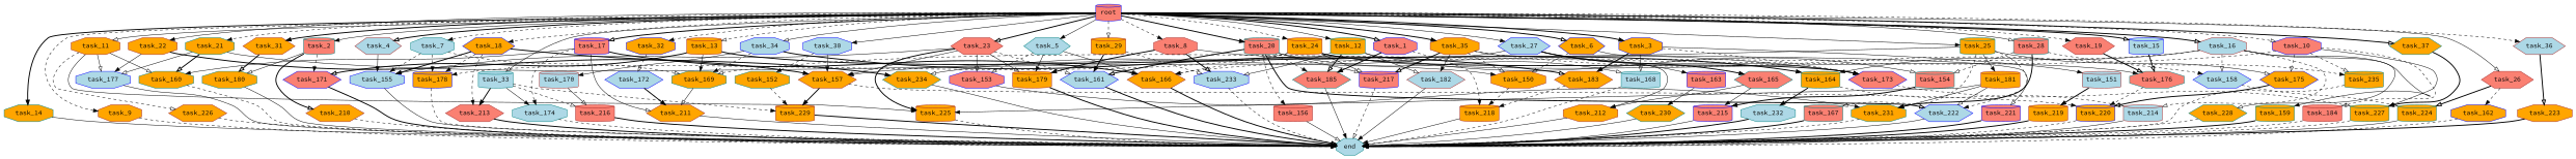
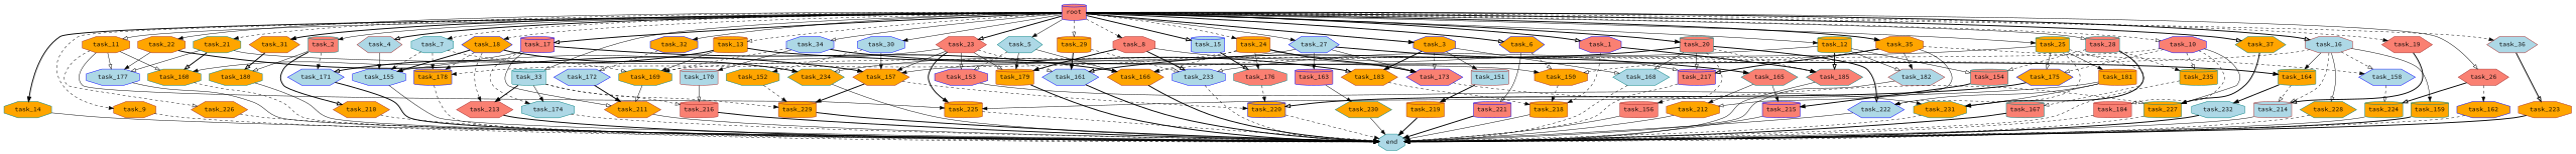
  digraph {
    fontname="Source Code Pro"
    node [color=brown fillcolor=orange fontname="Source Code Pro" shape=cylinder style=filled]
    edge [arrowhead=normal fontname="Source Code Pro" style=solid]
    root [color=blue fillcolor=salmon]
    task_11 [shape=octagon]
    task_2 [color=teal fillcolor=salmon]
    task_21 [color=teal shape=octagon]
    task_23 [fillcolor=salmon shape=hexagon]
    task_35 [shape=octagon]
    task_33 [color=teal fillcolor=lightblue]
    task_14 [color=teal shape=octagon]
    task_3 [color=blue shape=octagon]
    task_18 [color=blue shape=hexagon]
    task_28 [color=teal fillcolor=salmon]
    task_22 [shape=octagon]
    task_5 [color=teal fillcolor=lightblue shape=hexagon]
    task_30 [color=blue fillcolor=lightblue shape=octagon]
    task_9 [shape=octagon]
    task_27 [color=blue fillcolor=lightblue shape=hexagon]
    task_29
    task_34 [color=blue fillcolor=lightblue shape=octagon]
    task_8 [fillcolor=salmon shape=octagon]
    task_24
    task_31 [shape=hexagon]
    task_12 [color=teal]
    task_32 [color=blue shape=octagon]
    task_10 [color=blue fillcolor=salmon shape=octagon]
    task_1 [color=blue fillcolor=salmon shape=octagon]
    task_20 [color=teal fillcolor=salmon]
    task_4 [fillcolor=lightblue shape=hexagon]
    task_13
    task_36 [fillcolor=lightblue shape=hexagon]
    task_16 [fillcolor=lightblue shape=octagon]
    task_15 [color=blue fillcolor=lightblue]
    task_37 [color=teal shape=hexagon]
    task_26 [fillcolor=salmon shape=hexagon]
    task_25 [color=teal]
    task_19 [fillcolor=salmon shape=hexagon]
    task_17 [color=blue fillcolor=salmon]
    task_6 [color=blue shape=hexagon]
    task_7 [color=teal fillcolor=lightblue shape=octagon]
    task_226 [shape=hexagon]
    task_225
    task_160 [color=teal shape=octagon]
    task_177 [color=blue fillcolor=lightblue shape=octagon]
-   task_171 [color=blue fillcolor=salmon shape=hexagon]
+   task_171 [color=blue fillcolor=lightblue shape=hexagon]
    task_210 [shape=hexagon]
    task_180 [color=teal shape=octagon]
    task_150 [shape=octagon]
    task_157 [shape=hexagon]
    task_155 [color=blue fillcolor=lightblue shape=octagon]
    task_179
    task_153 [color=blue fillcolor=salmon shape=octagon]
    task_161 [color=blue fillcolor=lightblue shape=hexagon]
    task_182 [fillcolor=lightblue shape=hexagon]
    task_217 [color=blue fillcolor=salmon]
    task_158 [color=blue fillcolor=lightblue shape=hexagon]
    task_212 [shape=octagon]
    task_213 [fillcolor=salmon shape=hexagon]
    task_216 [fillcolor=salmon]
    task_229
    task_174 [color=teal fillcolor=lightblue shape=octagon]
    end [color=teal fillcolor=lightblue shape=octagon]
    task_183 [shape=hexagon]
    task_173 [color=blue fillcolor=salmon shape=hexagon]
-   task_168 [color=teal fillcolor=lightblue]
+   task_168 [color=teal fillcolor=lightblue shape=hexagon]
    task_151 [fillcolor=lightblue]
    task_234 [color=teal shape=hexagon]
    task_178 [color=blue]
    task_231 [color=teal shape=octagon]
    task_154 [color=teal fillcolor=salmon]
    task_235 [color=teal]
    task_166 [shape=hexagon]
    task_152 [color=teal shape=octagon]
    task_165 [color=teal fillcolor=salmon shape=hexagon]
    task_163 [color=blue fillcolor=salmon]
    task_233 [color=blue fillcolor=lightblue shape=octagon]
    task_169 [color=teal shape=octagon]
    task_170 [fillcolor=lightblue]
    task_176 [color=teal fillcolor=salmon shape=octagon]
    task_185 [color=teal fillcolor=salmon shape=hexagon]
    task_172 [color=blue fillcolor=lightblue shape=hexagon]
    task_227 [color=teal]
    task_175 [color=blue shape=hexagon]
    task_184 [fillcolor=salmon]
    task_218
    task_156 [fillcolor=salmon]
    task_222 [color=blue fillcolor=lightblue shape=hexagon]
    task_164 [color=teal]
    task_223 [shape=octagon]
    task_214 [fillcolor=lightblue]
    task_159 [color=teal]
    task_228 [color=teal shape=hexagon]
    task_162 [color=blue shape=octagon]
    task_224 [color=teal]
    task_167 [color=teal fillcolor=salmon]
    task_181
    task_211 [shape=hexagon]
    task_221 [color=blue fillcolor=salmon]
    task_232 [color=teal fillcolor=lightblue shape=octagon]
    task_220 [color=blue]
    task_219
    task_215 [color=blue fillcolor=salmon]
    task_230 [color=teal shape=hexagon]
    root -> task_11 [arrowhead=onormal]
    root -> task_2
    root -> task_21 [style=dashed]
    root -> task_23 [arrowhead=onormal style=bold]
    root -> task_35 [style=bold]
    root -> task_33 [arrowhead=onormal]
    root -> task_14 [style=bold]
    root -> task_3 [style=bold]
    root -> task_18 [style=dashed]
    root -> task_28 [arrowhead=onormal]
    root -> task_22
    root -> task_5
    root -> task_30
    root -> task_9 [style=dashed]
    root -> task_27
    root -> task_29 [arrowhead=onormal style=dashed]
    root -> task_34 [arrowhead=onormal]
    root -> task_8 [style=dashed]
    root -> task_24 [style=dashed]
    root -> task_31 [style=bold]
    root -> task_12
-   root -> task_32 [style=dashed]
+   root -> task_32
    root -> task_10 [arrowhead=onormal style=dashed]
    root -> task_1 [arrowhead=onormal style=bold]
    root -> task_20 [style=bold]
    root -> task_4 [arrowhead=onormal style=bold]
    root -> task_13 [arrowhead=onormal style=dashed]
    root -> task_36 [style=dashed]
    root -> task_16 [arrowhead=onormal style=bold]
    root -> task_15 [arrowhead=onormal style=bold]
    root -> task_37 [arrowhead=onormal style=bold]
    root -> task_26 [arrowhead=onormal]
    root -> task_25
    root -> task_19 [style=dashed]
    root -> task_17 [arrowhead=onormal style=bold]
    root -> task_6 [arrowhead=onormal style=bold]
    root -> task_7 [style=dashed]
    task_11 -> task_226 [arrowhead=onormal style=dashed]
    task_11 -> task_225
    task_11 -> task_160 [arrowhead=onormal]
    task_11 -> task_177 [arrowhead=onormal]
    task_2 -> task_171 [style=dashed]
    task_2 -> task_210 [arrowhead=onormal style=bold]
    task_2 -> task_180 [arrowhead=onormal]
    task_21 -> task_160 [arrowhead=onormal style=bold]
    task_21 -> task_177 [arrowhead=onormal]
    task_21 -> task_150
    task_23 -> task_225 [style=bold]
    task_23 -> task_157
    task_23 -> task_155
    task_23 -> task_179 [arrowhead=onormal]
    task_23 -> task_153 [arrowhead=onormal]
    task_23 -> task_161 [arrowhead=onormal style=dashed]
    task_35 -> task_150 [arrowhead=onormal style=dashed]
    task_35 -> task_182
    task_35 -> task_217 [arrowhead=onormal style=bold]
    task_35 -> task_158 [style=dashed]
    task_35 -> task_212 [arrowhead=onormal]
    task_33 -> task_213 [style=bold]
    task_33 -> task_216 [arrowhead=onormal style=dashed]
    task_33 -> task_229 [style=dashed]
    task_33 -> task_174
    task_14 -> end [arrowhead=onormal]
    task_3 -> task_183 [style=bold]
    task_3 -> task_173 [arrowhead=onormal style=dashed]
    task_3 -> task_168 [arrowhead=onormal]
    task_3 -> task_151
    task_18 -> task_155 [arrowhead=onormal style=bold]
    task_18 -> task_213 [style=dashed]
    task_18 -> task_234 [style=bold]
    task_18 -> task_178 [style=dashed]
    task_28 -> task_231 [style=bold]
    task_28 -> task_154 [arrowhead=onormal style=dashed]
    task_28 -> task_235 [style=dashed]
    task_22 -> task_177
    task_22 -> task_157 [style=bold]
    task_5 -> task_179
    task_5 -> task_153 [arrowhead=onormal style=dashed]
    task_5 -> task_166 [arrowhead=onormal]
    task_30 -> task_157
    task_30 -> task_152 [style=dashed]
    task_9 -> end [arrowhead=onormal style=dashed]
    task_27 -> task_173
    task_27 -> task_234 [arrowhead=onormal]
    task_27 -> task_165 [style=bold]
    task_27 -> task_163
    task_29 -> task_161 [style=bold]
    task_29 -> task_233 [arrowhead=onormal style=dashed]
    task_34 -> task_183 [arrowhead=onormal style=bold]
    task_34 -> task_169 [style=dashed]
    task_34 -> task_170
    task_8 -> task_179 [style=bold]
    task_8 -> task_173 [arrowhead=onormal]
    task_8 -> task_233 [arrowhead=onormal style=bold]
    task_24 -> task_217 [arrowhead=onormal]
    task_24 -> task_173 [style=bold]
    task_24 -> task_178 [style=dashed]
    task_24 -> task_166 [arrowhead=onormal style=dashed]
    task_24 -> task_176
    task_31 -> task_180 [arrowhead=onormal style=bold]
    task_12 -> task_182 [arrowhead=onormal]
    task_12 -> task_154 [arrowhead=onormal]
    task_12 -> task_233 [arrowhead=onormal]
    task_12 -> task_185 [arrowhead=onormal style=bold]
    task_32 -> task_172 [arrowhead=onormal style=dashed]
    task_10 -> task_235 [arrowhead=onormal style=dashed]
    task_10 -> task_169 [arrowhead=onormal style=dashed]
    task_10 -> task_227
    task_10 -> task_175 [arrowhead=onormal style=dashed]
    task_10 -> task_184 [arrowhead=onormal style=dashed]
    task_1 -> task_185 [style=bold]
    task_1 -> task_218 [style=dashed]
    task_20 -> task_161 [arrowhead=onormal style=bold]
    task_20 -> task_217 [arrowhead=onormal]
    task_20 -> task_168 [arrowhead=onormal]
    task_20 -> task_185 [style=dashed]
    task_20 -> task_156 [style=dashed]
    task_20 -> task_222 [arrowhead=onormal style=bold]
    task_4 -> task_155
    task_13 -> task_171 [arrowhead=onormal style=bold]
    task_13 -> task_169
    task_13 -> task_164 [style=bold]
    task_36 -> task_223 [arrowhead=onormal style=bold]
    task_16 -> task_158 [arrowhead=onormal style=dashed]
    task_16 -> task_166 [style=dashed]
    task_16 -> task_164
    task_16 -> task_214 [arrowhead=onormal style=dashed]
    task_16 -> task_159
    task_16 -> task_228 [arrowhead=onormal]
    task_15 -> task_176 [arrowhead=onormal style=bold]
    task_37 -> task_227 [arrowhead=onormal style=bold]
    task_26 -> task_162 [style=dashed]
    task_26 -> task_224 [arrowhead=onormal style=bold]
    task_25 -> task_157
    task_25 -> task_175 [arrowhead=onormal]
    task_25 -> task_222 [style=dashed]
    task_25 -> task_167 [arrowhead=onormal style=dashed]
    task_25 -> task_181
-   task_19 -> task_176 [arrowhead=onormal style=bold]
+   task_19 -> task_214 [arrowhead=onormal style=bold]
    task_17 -> task_160
    task_17 -> task_174 [style=dashed]
    task_17 -> task_166 [style=bold]
    task_17 -> task_211 [arrowhead=onormal]
    task_6 -> task_150 [arrowhead=onormal style=dashed]
    task_6 -> task_221 [arrowhead=onormal]
    task_7 -> task_155 [style=dashed]
    task_7 -> task_178 [style=dashed]
    task_7 -> task_169 [arrowhead=onormal style=dashed]
    task_226 -> end [arrowhead=onormal style=dashed]
    task_225 -> end [style=dashed]
    task_160 -> end [style=dashed]
    task_177 -> end
    task_171 -> end [arrowhead=onormal style=bold]
    task_210 -> end [style=dashed]
    task_180 -> end
    task_150 -> task_218 [style=dashed]
    task_157 -> task_229 [style=bold]
    task_157 -> task_220 [style=dashed]
    task_155 -> end [arrowhead=onormal]
    task_179 -> end [arrowhead=onormal style=bold]
    task_153 -> task_231
    task_161 -> end [style=bold]
    task_182 -> end
    task_217 -> end [arrowhead=onormal style=dashed]
    task_158 -> task_224 [arrowhead=onormal style=dashed]
    task_212 -> end [arrowhead=onormal]
    task_213 -> end [style=bold]
    task_216 -> end [arrowhead=onormal style=bold]
    task_229 -> end [style=bold]
    task_174 -> end [style=dashed]
    task_183 -> task_218 [style=dashed]
    task_173 -> task_227 [arrowhead=onormal style=dashed]
    task_168 -> end [style=dashed]
    task_151 -> task_219 [style=bold]
    task_234 -> end
    task_178 -> end [arrowhead=onormal style=dashed]
    task_231 -> end [arrowhead=onormal style=dashed]
    task_154 -> task_215 [style=bold]
    task_235 -> end [arrowhead=onormal style=dashed]
    task_166 -> end [arrowhead=onormal style=bold]
    task_152 -> task_229 [style=dashed]
    task_165 -> task_212
    task_165 -> task_215
    task_163 -> task_230
    task_233 -> end [arrowhead=onormal style=dashed]
    task_169 -> task_211 [arrowhead=onormal]
    task_170 -> task_216 [arrowhead=onormal]
    task_176 -> task_220 [style=dashed]
    task_185 -> end
    task_172 -> task_211 [style=bold]
    task_227 -> end [style=dashed]
    task_175 -> task_220 [arrowhead=onormal style=bold]
    task_184 -> end [style=dashed]
    task_218 -> end
    task_156 -> end [arrowhead=onormal]
    task_222 -> end [arrowhead=onormal]
    task_164 -> task_214 [arrowhead=onormal style=dashed]
    task_164 -> task_232 [style=bold]
    task_223 -> end [arrowhead=onormal style=bold]
    task_214 -> end [arrowhead=onormal]
    task_159 -> end [style=bold]
    task_228 -> end [arrowhead=onormal style=dashed]
    task_162 -> end [style=dashed]
    task_224 -> end [arrowhead=onormal]
    task_167 -> end [style=bold]
    task_181 -> task_225
    task_181 -> task_231
-   task_181 -> task_222 [arrowhead=onormal]
+   task_181 -> task_222
    task_211 -> end [arrowhead=onormal]
    task_221 -> end [style=bold]
    task_232 -> end [arrowhead=onormal style=bold]
    task_220 -> end [style=dashed]
    task_219 -> end [style=bold]
    task_215 -> end [arrowhead=onormal]
    task_230 -> end
  }
